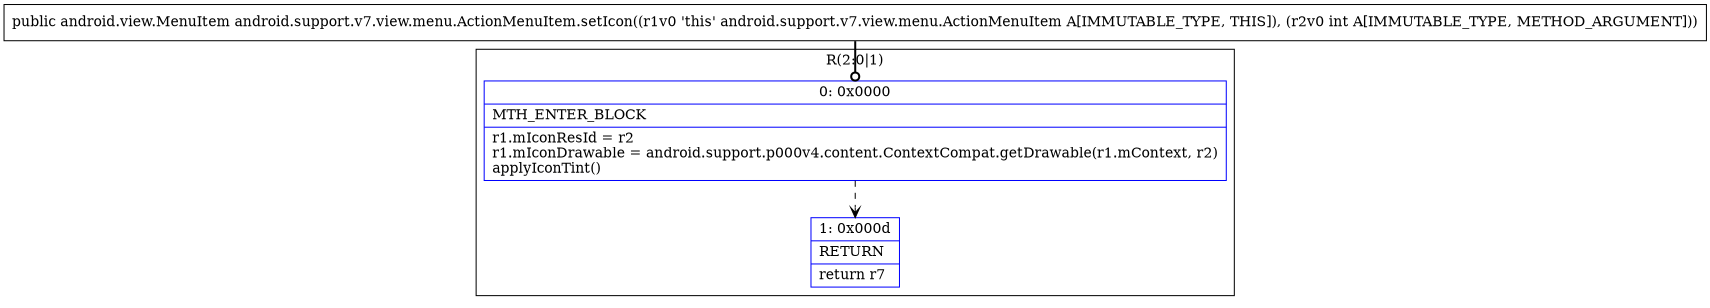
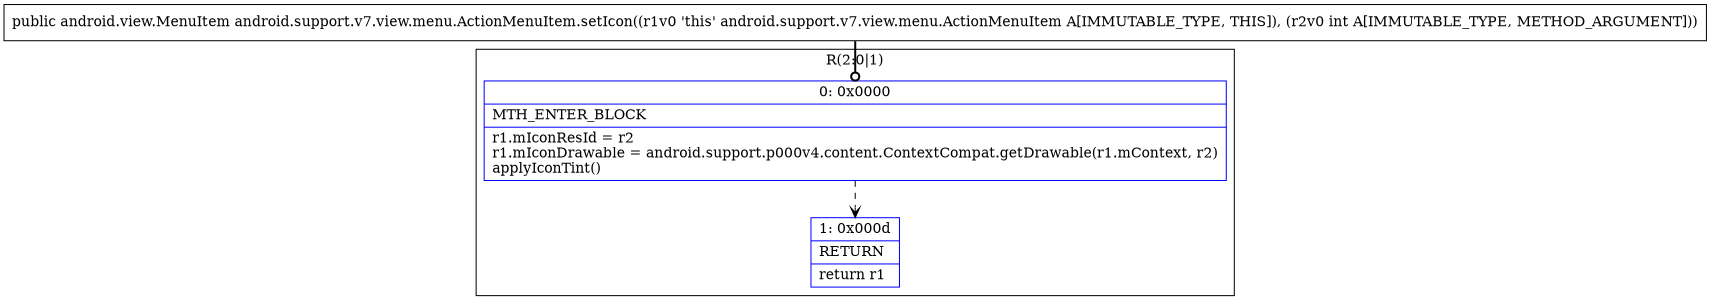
  digraph {
    node [color=blue shape=record]
    n1 [label="{0\:\ 0x0000|MTH_ENTER_BLOCK\l|r1.mIconResId = r2\lr1.mIconDrawable = android.support.p000v4.content.ContextCompat.getDrawable(r1.mContext, r2)\lapplyIconTint()\l}"]
-   n2 [label="{1\:\ 0x000d|RETURN\l|return r7\l}"]
+   n2 [label="{1\:\ 0x000d|RETURN\l|return r1\l}"]
    n3 [label="{public android.view.MenuItem android.support.v7.view.menu.ActionMenuItem.setIcon((r1v0 'this' android.support.v7.view.menu.ActionMenuItem A[IMMUTABLE_TYPE, THIS]), (r2v0 int A[IMMUTABLE_TYPE, METHOD_ARGUMENT])) }" color=""]
    subgraph cluster_1 {
      label="R(2:0|1)"
      n1
      n2
    }
    n1 -> n2 [style=dashed arrowhead=vee]
    n3 -> n1 [style=bold arrowhead=odot]
  }
